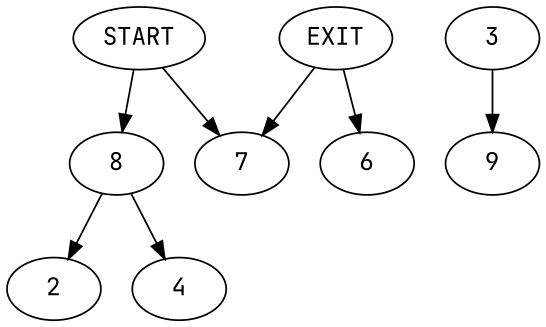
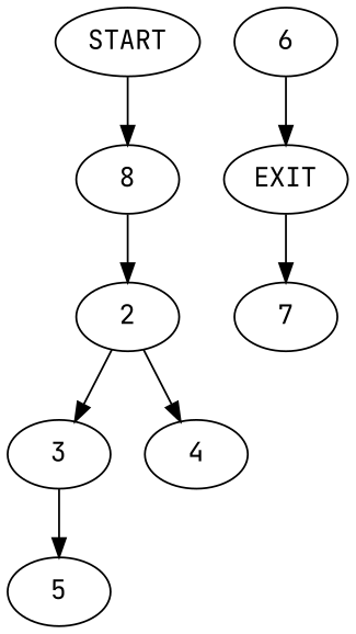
  digraph {
    fontname="JetBrains Mono"
    node [fontname="JetBrains Mono"]
    edge [fontname="JetBrains Mono"]
    n1 [label=START]
    n2 [label=8]
    7
    2
    n5 [label=EXIT]
    3
    4
-   5 [label=9]
+   5
    6
    n1 -> n2
-   n1 -> 7
    n2 -> 2
-   n2 -> 4
+   2 -> 3
+   2 -> 4
    n5 -> 7
    3 -> 5
-   n5 -> 6
+   6 -> n5
  }
